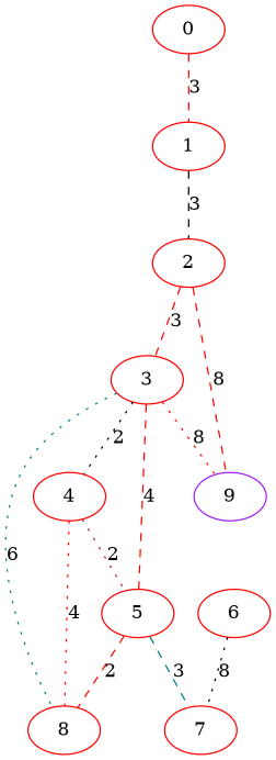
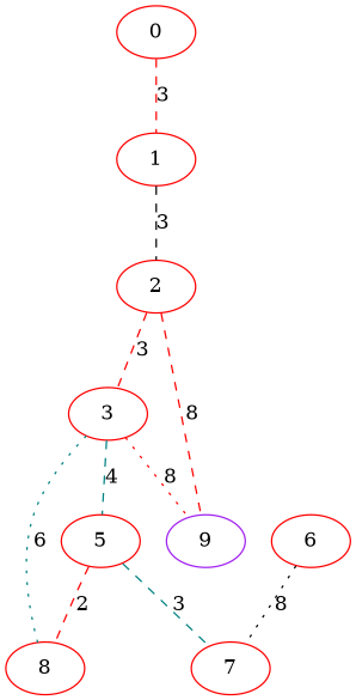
  graph {
    node [color=red weight=1]
    edge [color=red style=dashed]
    0
    1
    2
    3
    9 [color=purple weight=4]
-   4
    5
    8
    7
    6
    0 -- 1 [label=3]
    1 -- 2 [color=black label=3]
    2 -- 3 [label=3]
    2 -- 9 [label=8]
    3 -- 9 [label=8 style=dotted]
-   3 -- 4 [color=black label=2 style=dotted]
-   3 -- 5 [label=4]
+   3 -- 5 [color=teal label=4]
    3 -- 8 [color=teal label=6 style=dotted]
-   4 -- 5 [color=brown label=2 style=dotted]
-   4 -- 8 [label=4 style=dotted]
    5 -- 8 [label=2]
    5 -- 7 [color=teal label=3]
    6 -- 7 [color=black label=8 style=dotted]
  }
